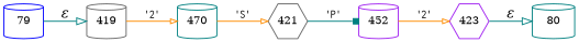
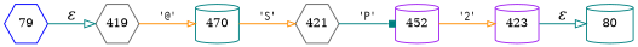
  digraph {
    rankdir=LR
    node [color=teal fixedsize=true fontsize=11 shape=hexagon peripheries=1]
    edge [arrowhead=onormal arrowsize=.7 color=darkorange fontname=Courier fontsize=11]
    n1 [label=80 shape=cylinder width=.6 peripheries=""]
-   n2 [color=gray40 label=419 shape=cylinder width=.55]
+   n2 [color=gray40 label=419 width=.55]
    n3 [label=470 shape=cylinder width=.55]
    n4 [color=gray40 label=421 width=.55]
    n5 [color=purple label=452 shape=cylinder width=.55]
-   n6 [color=purple label=423 width=.55]
-   n7 [color=blue label=79 shape=cylinder width=.55]
-   n2 -> n3 [label="'2'"]
+   n6 [color=purple label=423 shape=cylinder width=.55]
+   n7 [color=blue label=79 width=.55]
+   n2 -> n3 [label="'@'"]
    n3 -> n4 [label="'S'"]
    n4 -> n5 [arrowhead=box color=teal label="'P'"]
    n5 -> n6 [label="'2'"]
    n6 -> n1 [color=teal fontname="Times-Italic" label="&epsilon;" arrowsize="" fontsize=""]
    n7 -> n2 [color=teal fontname="Times-Italic" label="&epsilon;" arrowsize="" fontsize=""]
  }
